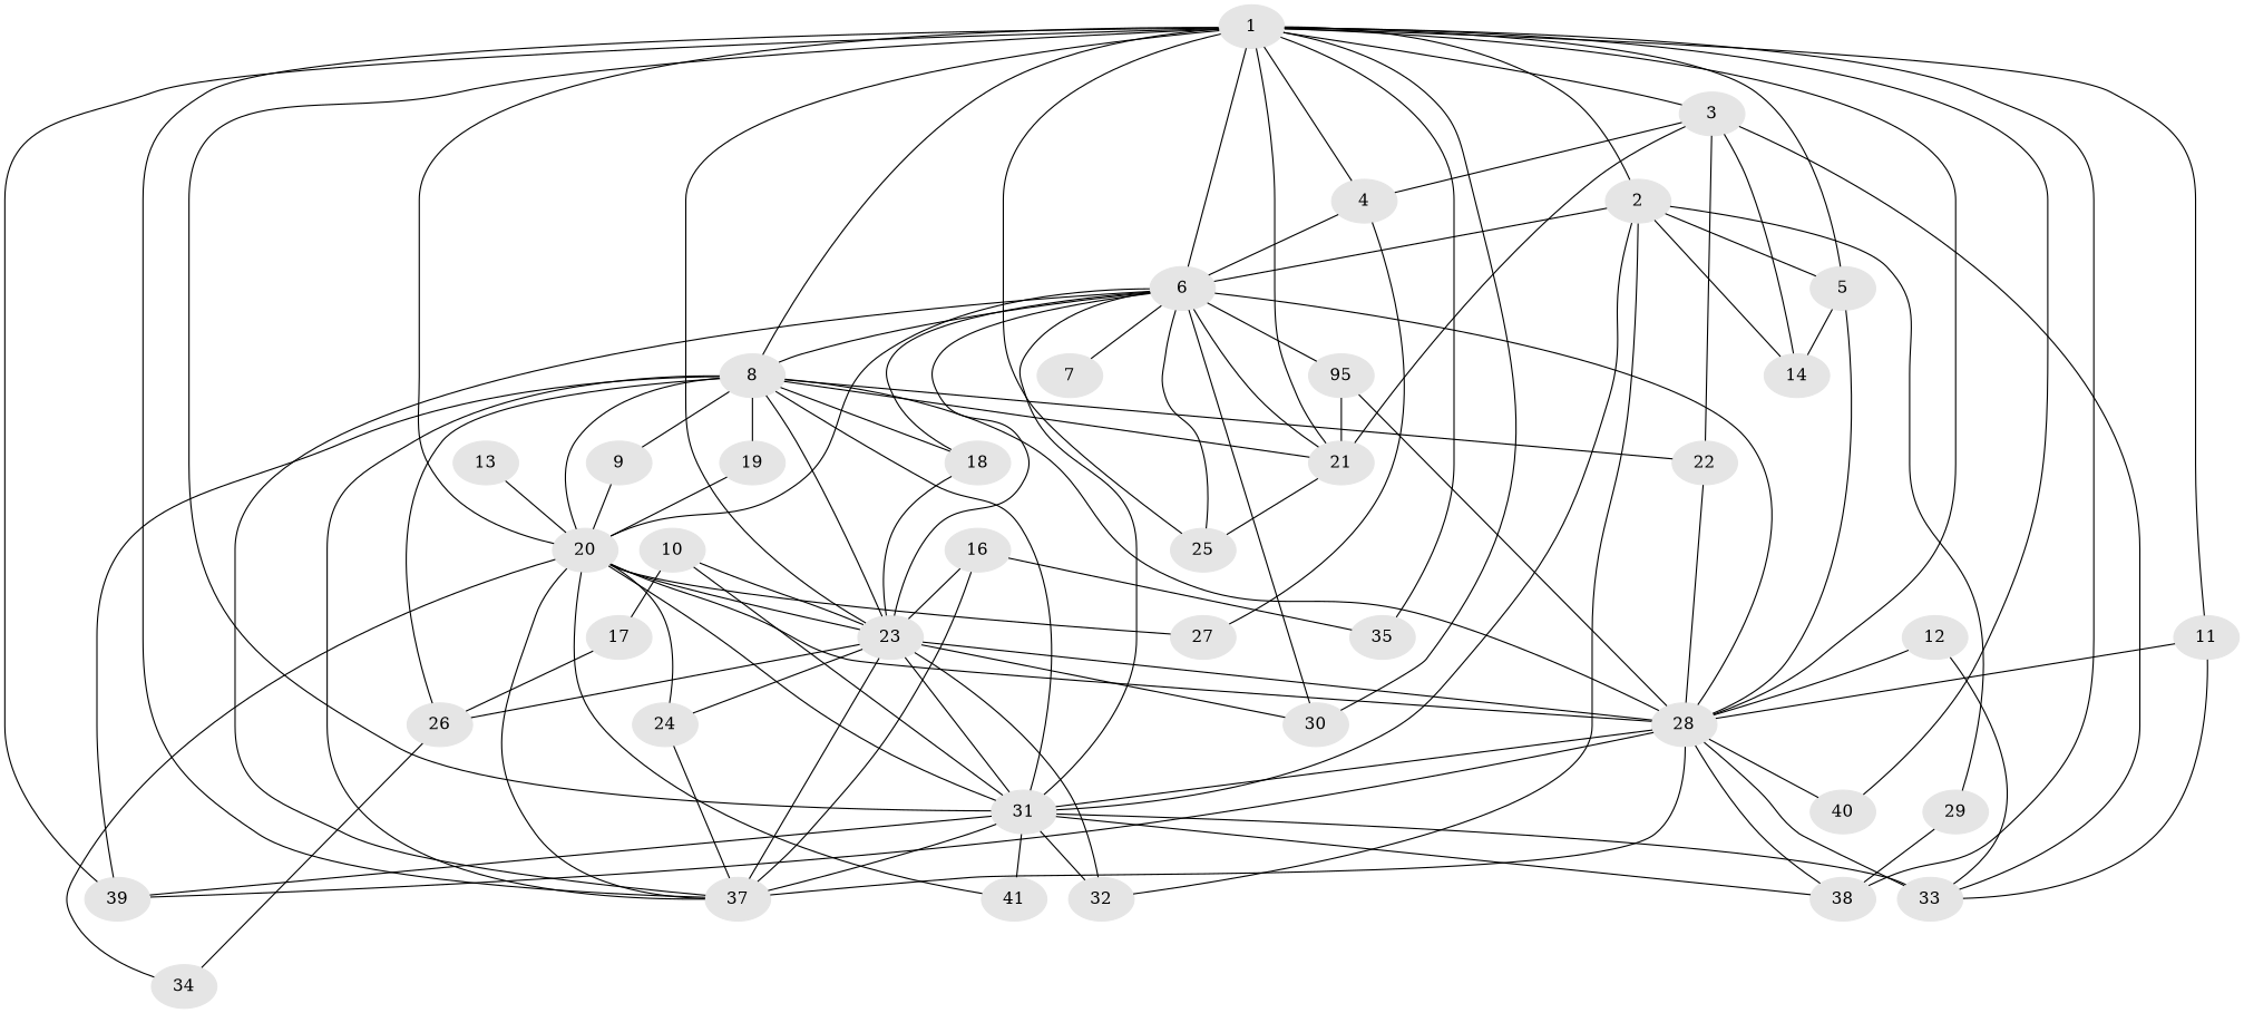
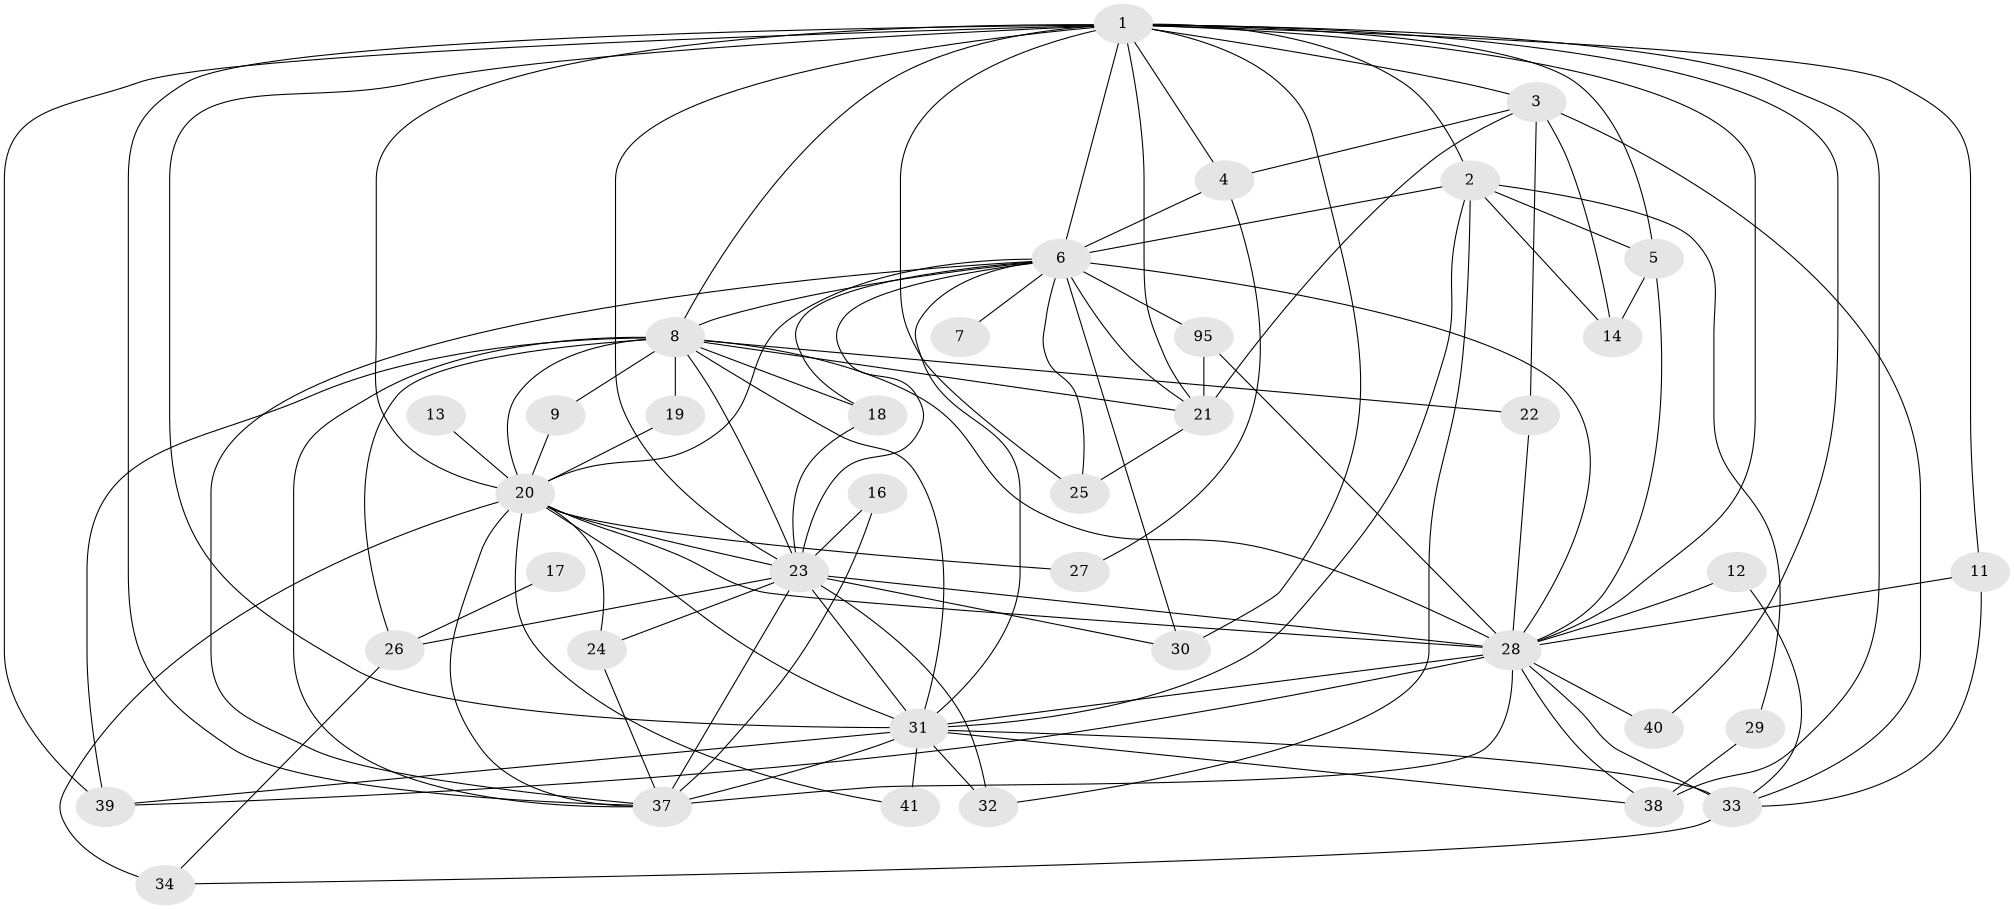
  graph {
    node [color=gray90 style=filled]
    edge [weight=1.0]
    1
    2
    3
    4
    5
    6
    8
    11
    20
    21
    23
    25
    28
    30
    31
-   35
    37
    38
    39
    40
    14
    29
    32
    22
    33
    27
    7
    n28 [label=95]
    18
    9
    19
    26
    24
    34
    41
    13
-   10
    17
    12
    16
    1 -- 2
    1 -- 3
    1 -- 4
    1 -- 5
    1 -- 6 [weight=3.0]
    1 -- 8 [weight=2.0]
    1 -- 11
    1 -- 20 [weight=2.0]
    1 -- 21
    1 -- 23 [weight=2.0]
    1 -- 25
    1 -- 28 [weight=4.0]
    1 -- 30
    1 -- 31 [weight=2.0]
-   1 -- 35
    1 -- 37 [weight=2.0]
    1 -- 38 [weight=2.0]
    1 -- 39
    1 -- 40
    2 -- 5
    2 -- 6
    2 -- 31
    2 -- 14
    2 -- 29
    2 -- 32
    3 -- 4
    3 -- 21
    3 -- 14
    3 -- 22
    3 -- 33
    4 -- 6
    4 -- 27
    5 -- 28
    5 -- 14
    6 -- 8 [weight=3.0]
    6 -- 20
    6 -- 21
    6 -- 23
    6 -- 25
    6 -- 28 [weight=3.0]
    6 -- 30
    6 -- 31
    6 -- 37
    6 -- 7
    6 -- n28
    6 -- 18
    8 -- 20
    8 -- 21
    8 -- 23 [weight=2.0]
    8 -- 28 [weight=3.0]
    8 -- 31 [weight=2.0]
    8 -- 37
    8 -- 39
    8 -- 22
    8 -- 18
    8 -- 9
    8 -- 19
    8 -- 26
    11 -- 28
    11 -- 33
    20 -- 23
    20 -- 28 [weight=4.0]
    20 -- 31
    20 -- 37
    20 -- 27 [weight=2.0]
    20 -- 24
    20 -- 34
    20 -- 41
    21 -- 25
    23 -- 28 [weight=3.0]
    23 -- 30
    23 -- 31
    23 -- 37 [weight=2.0]
    23 -- 32
    23 -- 26
    23 -- 24
    28 -- 31 [weight=3.0]
    28 -- 37 [weight=2.0]
    28 -- 38
    28 -- 39
    28 -- 40 [weight=2.0]
    28 -- 33 [weight=2.0]
    31 -- 37
    31 -- 38
    31 -- 39
    31 -- 32
    31 -- 33
    31 -- 41 [weight=2.0]
    29 -- 38
    22 -- 28
+   33 -- 34
    n28 -- 21
    n28 -- 28
    18 -- 23
    9 -- 20
    19 -- 20
    26 -- 34
    24 -- 37
    13 -- 20
-   10 -- 23
-   10 -- 31
-   10 -- 17
    17 -- 26 [weight=2.0]
    12 -- 28
    12 -- 33
    16 -- 23
-   16 -- 35
    16 -- 37
  }
